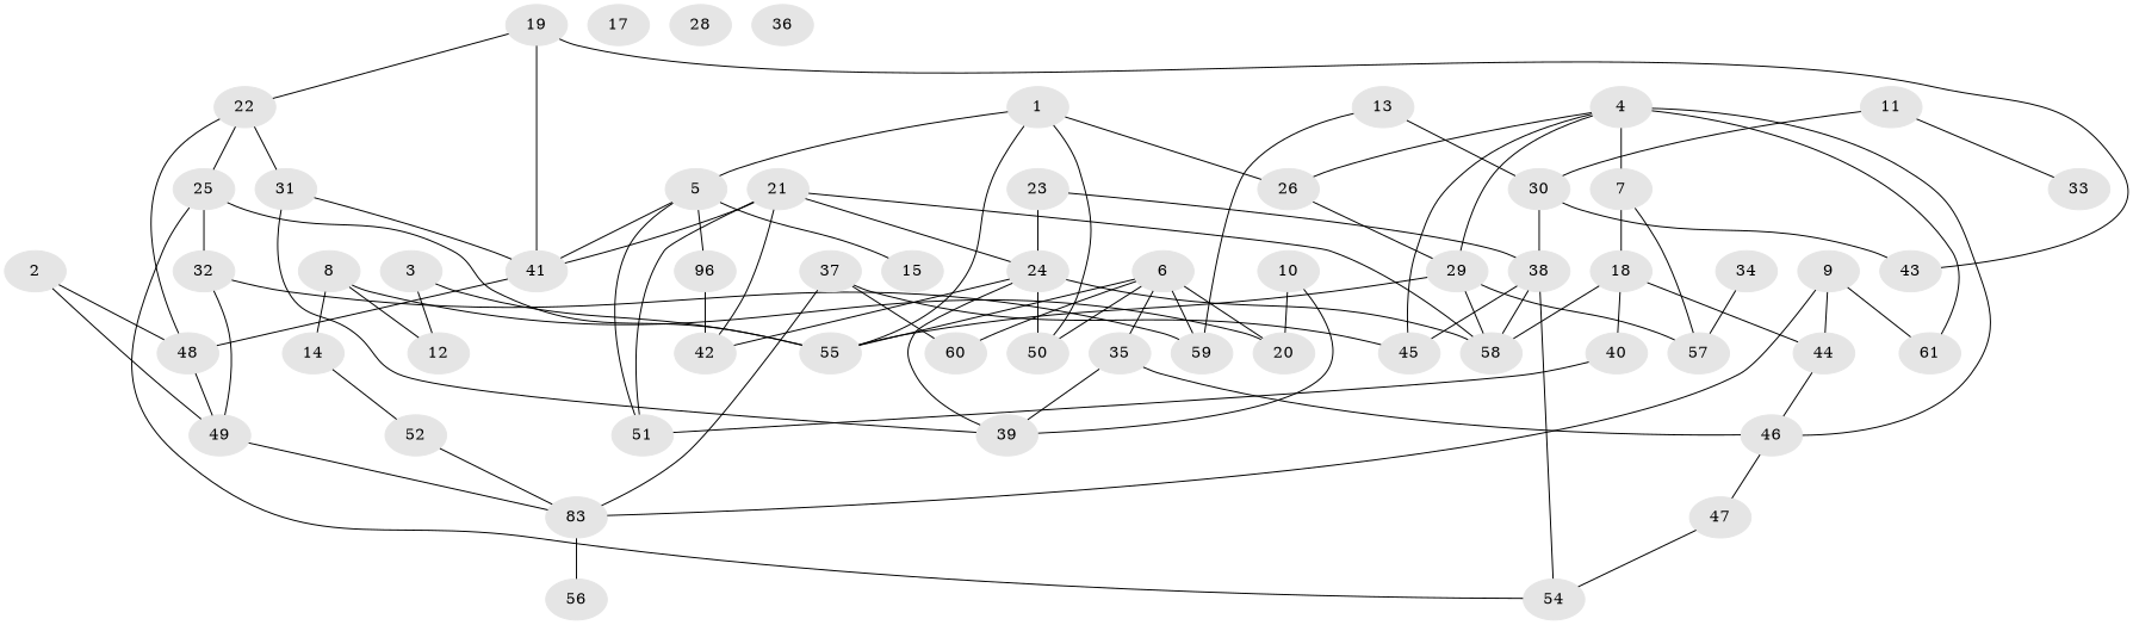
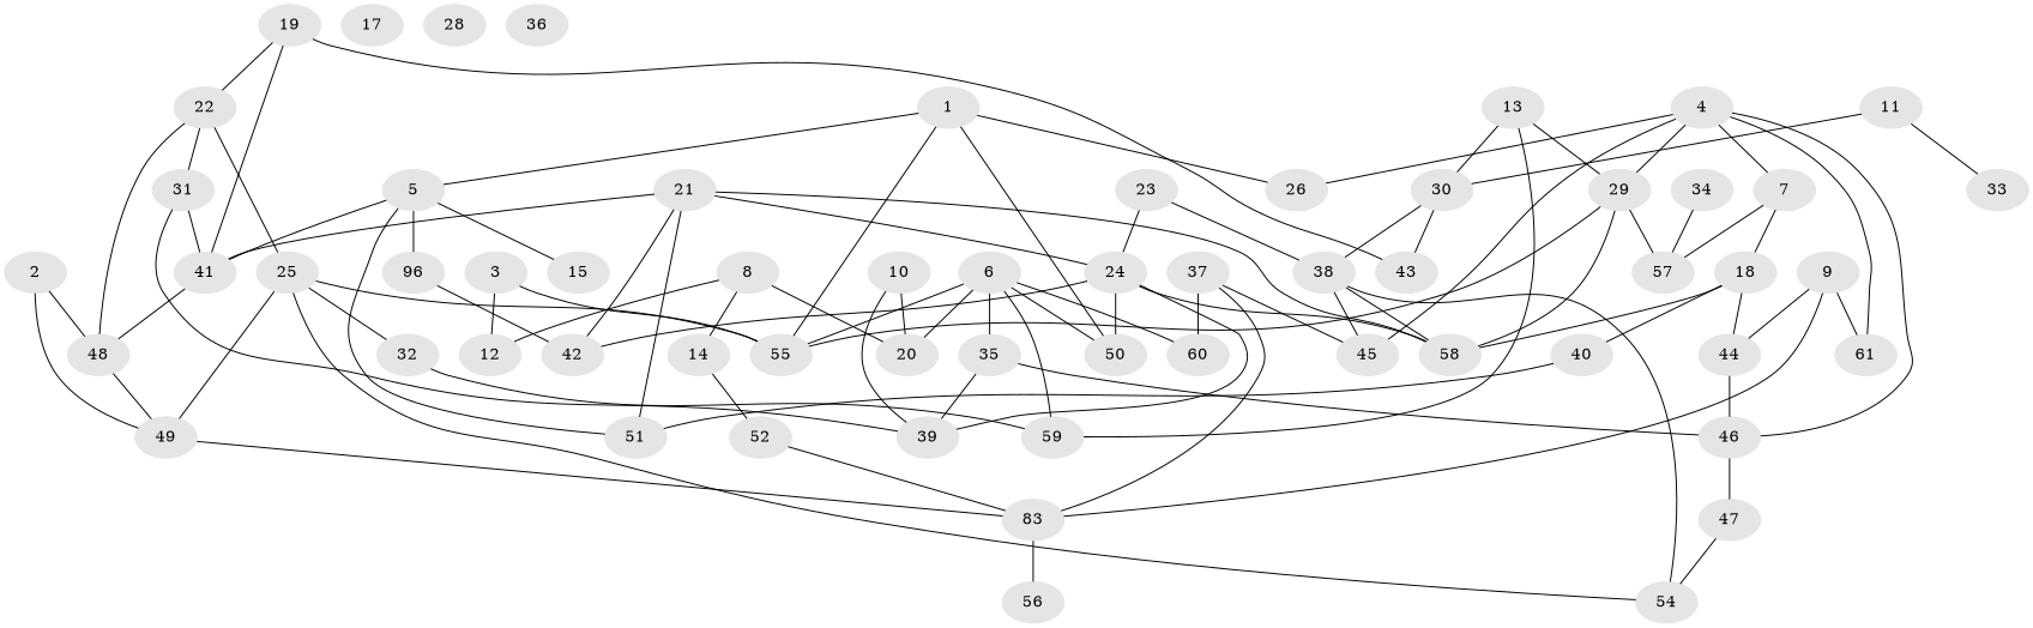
  graph {
    node [color=gray90 style=filled]
    1
    5
    26
    50
    55
    15
    n7 [label=96]
    41
    51
    29
    2
    48
    49
    n14 [label=83]
    3
    12
    4
    7
    45
    46
    61
    18
    57
    58
    47
    42
    6
    20
    35
    59
    60
    39
    44
    40
    8
    14
    52
    9
    56
    10
    11
    30
    33
    43
    38
    13
    17
    19
    22
    25
    31
    21
    24
    32
    54
    23
    28
    34
    36
    37
    1 -- 5
    1 -- 26
    1 -- 50
    1 -- 55
    5 -- 15
    5 -- n7
    5 -- 41
    5 -- 51
-   26 -- 29
+   13 -- 29
    n7 -- 42
    41 -- 48
    29 -- 55
    29 -- 57
    29 -- 58
    2 -- 48
    2 -- 49
    48 -- 49
    49 -- n14
    n14 -- 56
    3 -- 55
    3 -- 12
    4 -- 26
    4 -- 29
    4 -- 7
    4 -- 45
    4 -- 46
    4 -- 61
    7 -- 18
    7 -- 57
    46 -- 47
    18 -- 58
    18 -- 44
    18 -- 40
    47 -- 54
    6 -- 50
    6 -- 55
    6 -- 20
    6 -- 35
    6 -- 59
    6 -- 60
    35 -- 46
    35 -- 39
    44 -- 46
    40 -- 51
    8 -- 12
    8 -- 20
    8 -- 14
    14 -- 52
    52 -- n14
    9 -- n14
    9 -- 61
    9 -- 44
    10 -- 20
    10 -- 39
    11 -- 30
    11 -- 33
    30 -- 43
    30 -- 38
    38 -- 45
    38 -- 58
    38 -- 54
    13 -- 59
    13 -- 30
    19 -- 41
    19 -- 43
    19 -- 22
    22 -- 48
    22 -- 25
    22 -- 31
    25 -- 55
    25 -- 32
    25 -- 54
    31 -- 41
    31 -- 39
    21 -- 41
    21 -- 51
    21 -- 58
    21 -- 42
    21 -- 24
    24 -- 50
    24 -- 58
    24 -- 42
    24 -- 39
-   32 -- 49
+   25 -- 49
    32 -- 59
    23 -- 38
    23 -- 24
    34 -- 57
    37 -- n14
    37 -- 45
    37 -- 60
  }
